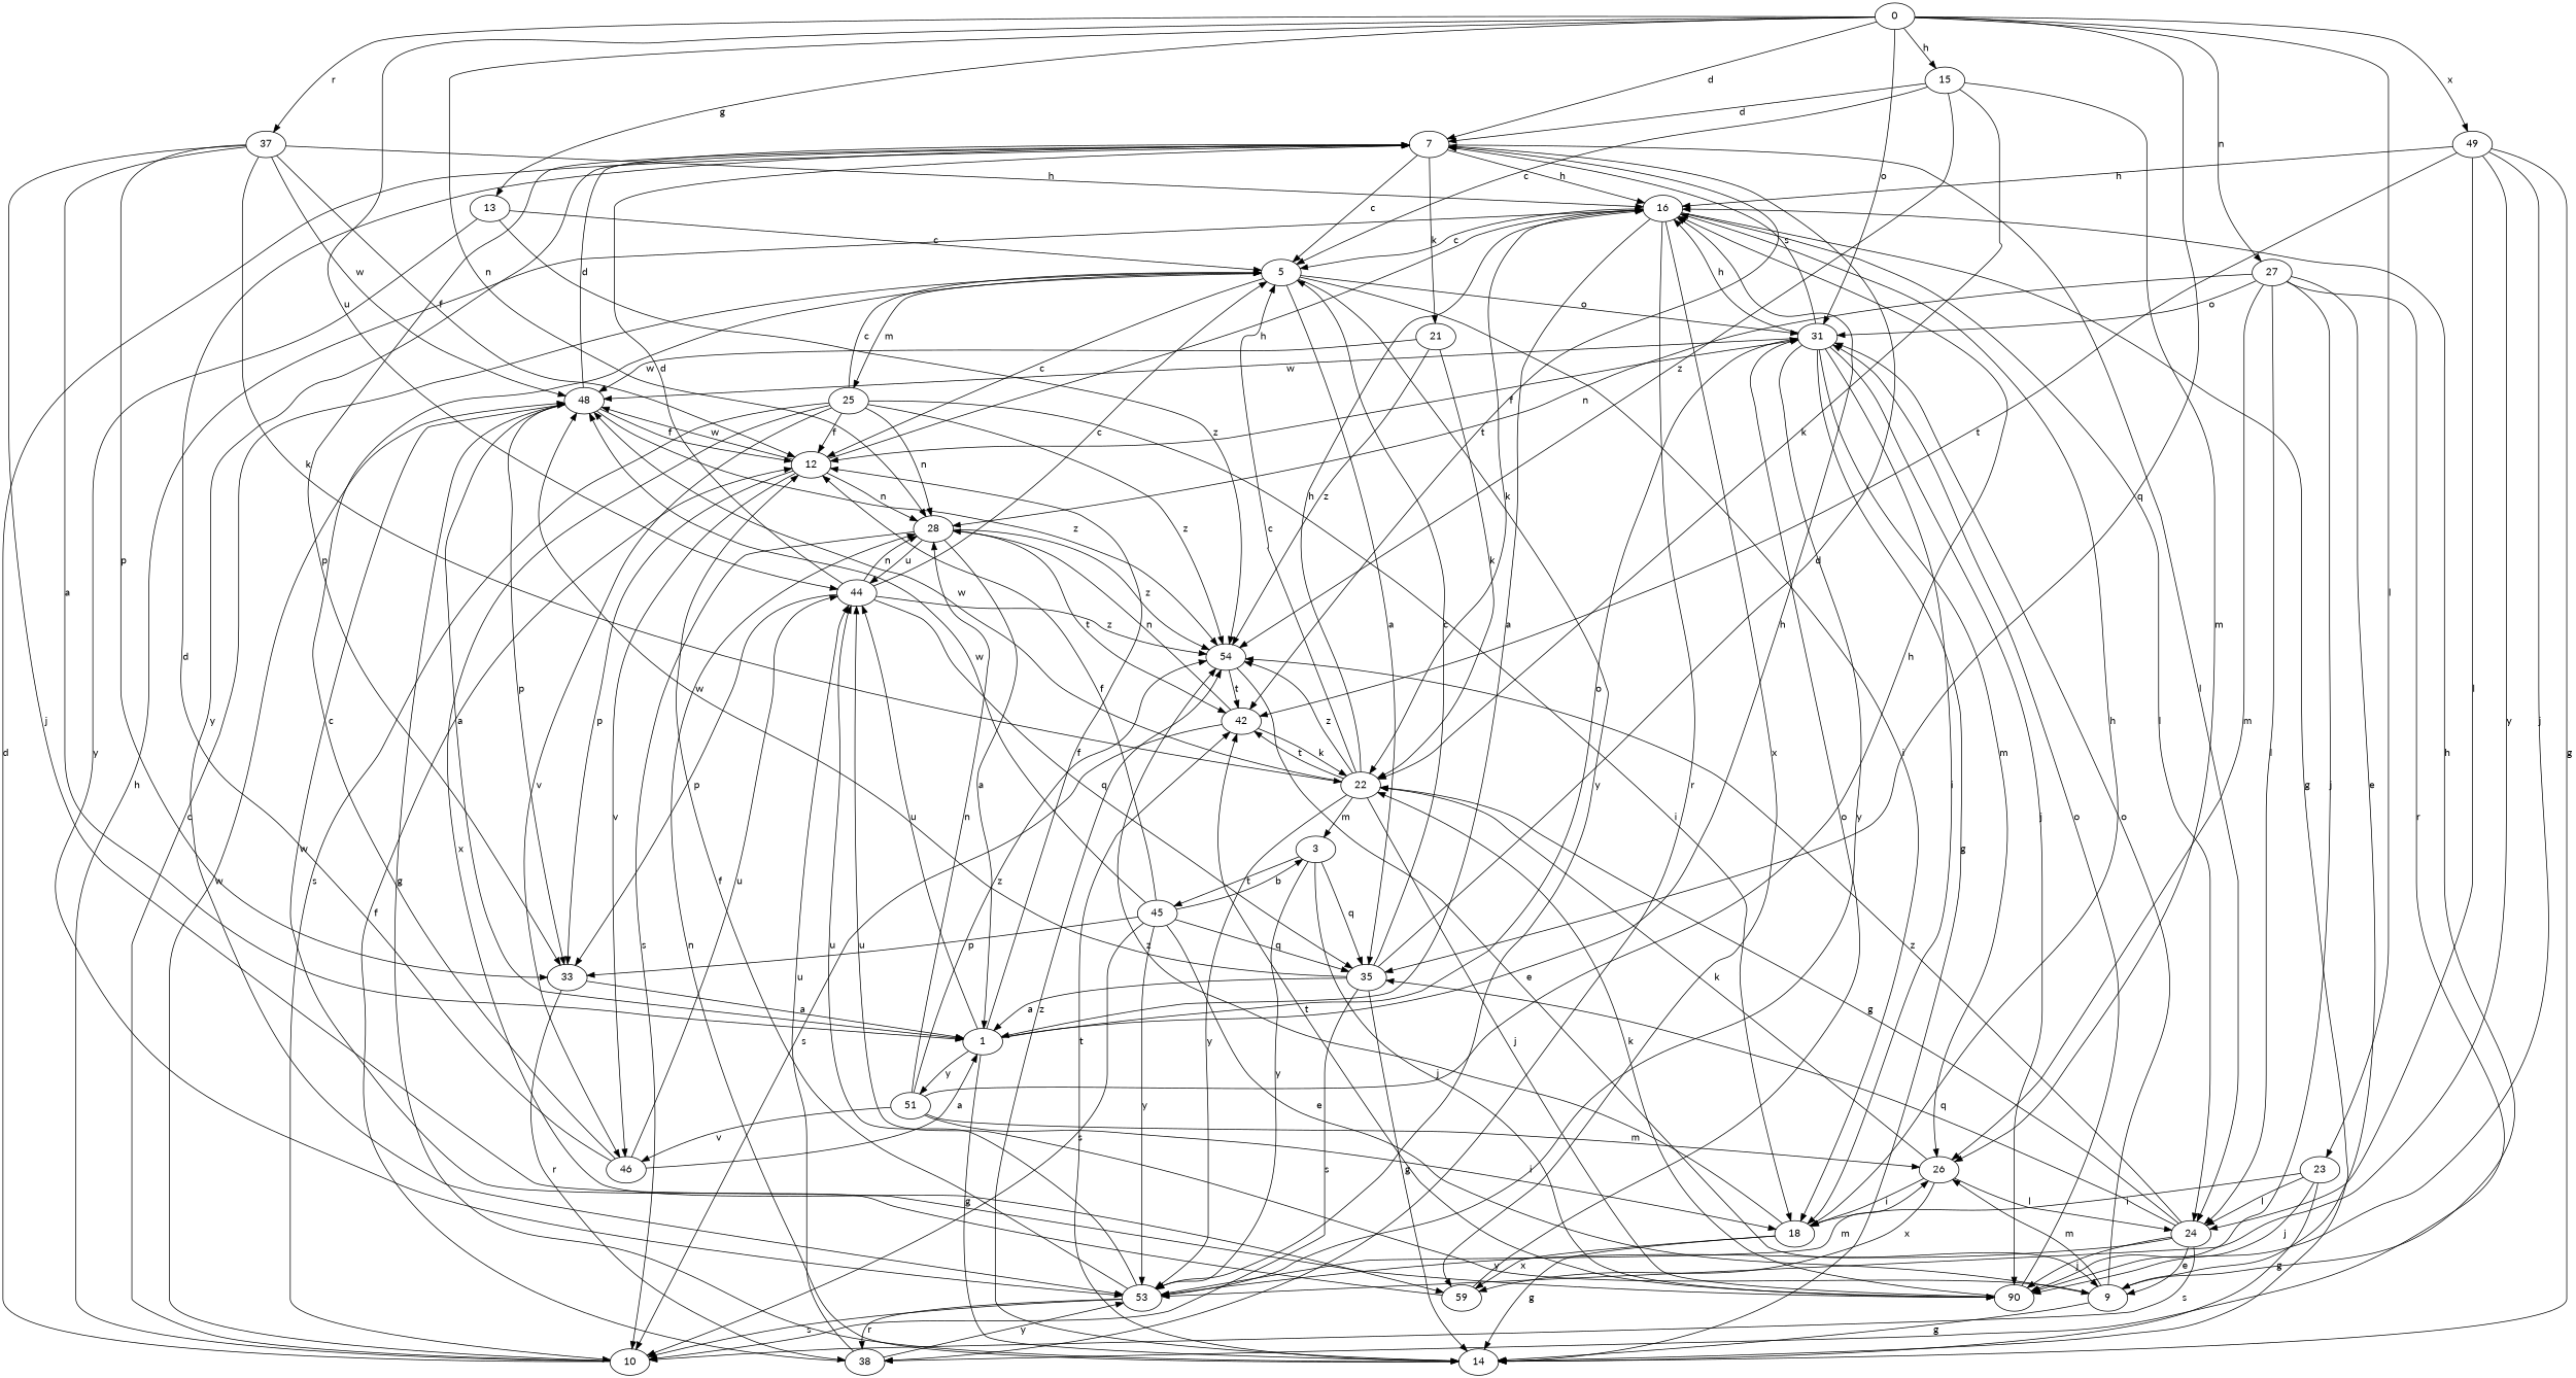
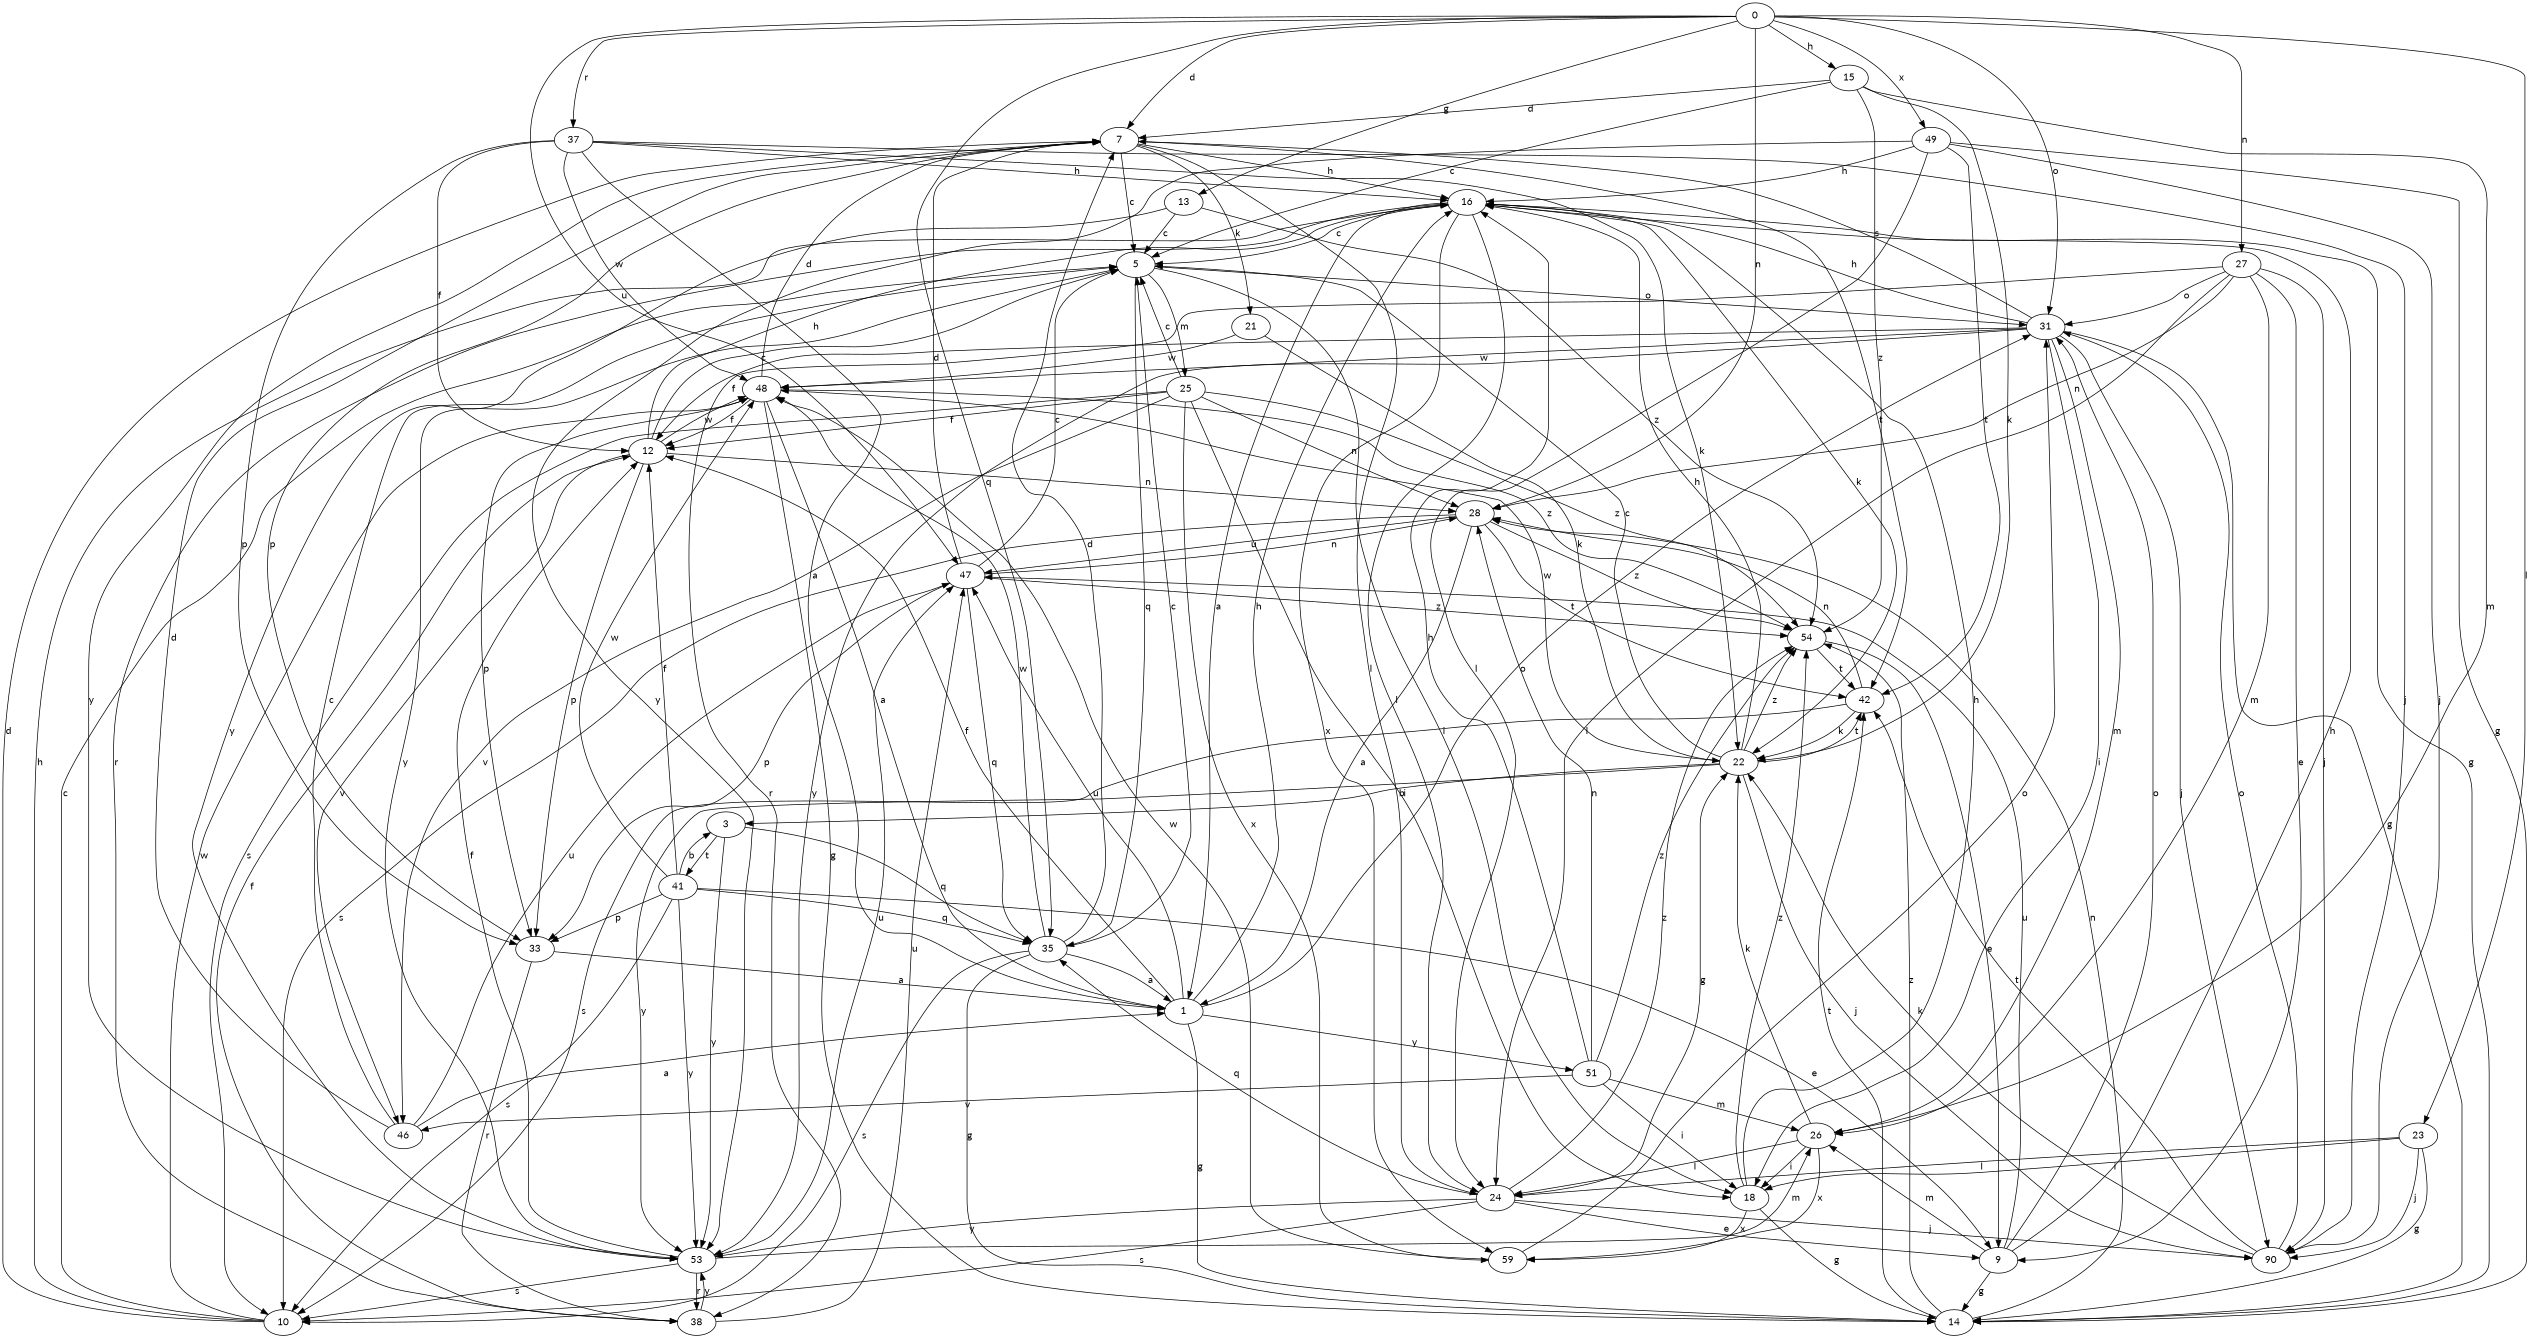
  strict digraph {
    fontname=Lato
    node [fontname=Lato]
    edge [fontname=Lato]
    0
    7
    13
    15
    23
    27
    28
    31
    n9 [label=35]
    37
-   44
+   44 [label=47]
    49
    16
    53
    5
    21
    24
    33
    42
    54
    26
    22
    14
    n24 [label=90]
    18
    9
    38
    1
    n29 [label=10]
    12
    48
    46
    51
    n34 [label=59]
    3
-   41 [label=45]
+   41
    25
    0 -> 7 [label=d]
    0 -> 13 [label=g]
    0 -> 15 [label=h]
    0 -> 23 [label=l]
    0 -> 27 [label=n]
    0 -> 28 [label=n]
    0 -> 31 [label=o]
    0 -> n9 [label=q]
    0 -> 37 [label=r]
    0 -> 44 [label=u]
    0 -> 49 [label=x]
    7 -> 16 [label=h]
    7 -> 53 [label=y]
    7 -> 5 [label=c]
    7 -> 21 [label=k]
    7 -> 24 [label=l]
    7 -> 33 [label=p]
    7 -> 42 [label=t]
    13 -> 53 [label=y]
    13 -> 5 [label=c]
    13 -> 54 [label=z]
    15 -> 7 [label=d]
    15 -> 5 [label=c]
    15 -> 54 [label=z]
    15 -> 26 [label=m]
    15 -> 22 [label=k]
    23 -> 24 [label=l]
    23 -> 14 [label=g]
    23 -> n24 [label=j]
    23 -> 18 [label=i]
    27 -> 28 [label=n]
    27 -> 31 [label=o]
    27 -> 24 [label=l]
    27 -> 26 [label=m]
    27 -> n24 [label=j]
    27 -> 9 [label=e]
    27 -> 38 [label=r]
    28 -> 44 [label=u]
    28 -> 42 [label=t]
    28 -> 54 [label=z]
    28 -> 1 [label=a]
    28 -> n29 [label=s]
    31 -> 7 [label=s]
    31 -> 16 [label=h]
    31 -> 53 [label=y]
    31 -> 26 [label=m]
    31 -> 14 [label=g]
    31 -> n24 [label=j]
    31 -> 18 [label=i]
    31 -> 12 [label=f]
    31 -> 48 [label=w]
    n9 -> 7 [label=d]
    n9 -> 5 [label=c]
    n9 -> 14 [label=g]
    n9 -> 1 [label=a]
    n9 -> n29 [label=s]
    n9 -> 48 [label=w]
    37 -> 16 [label=h]
    37 -> 33 [label=p]
    37 -> 22 [label=k]
    37 -> n24 [label=j]
    37 -> 1 [label=a]
    37 -> 12 [label=f]
    37 -> 48 [label=w]
    44 -> 7 [label=d]
    44 -> 28 [label=n]
    44 -> n9 [label=q]
    44 -> 5 [label=c]
    44 -> 33 [label=p]
    44 -> 54 [label=z]
    49 -> 16 [label=h]
    49 -> 53 [label=y]
    49 -> 24 [label=l]
    49 -> 42 [label=t]
    49 -> 14 [label=g]
    49 -> n24 [label=j]
    16 -> 5 [label=c]
    16 -> 24 [label=l]
    16 -> 22 [label=k]
    16 -> 14 [label=g]
    16 -> 38 [label=r]
    16 -> 1 [label=a]
    16 -> n34 [label=x]
    53 -> 44 [label=u]
    53 -> 26 [label=m]
    53 -> 38 [label=r]
    53 -> n29 [label=s]
    53 -> 12 [label=f]
    5 -> 31 [label=o]
-   5 -> n9 [label=a]
+   5 -> n9 [label=q]
    5 -> 53 [label=y]
    5 -> 18 [label=i]
    5 -> 25 [label=m]
-   21 -> 54 [label=z]
    21 -> 22 [label=k]
    21 -> 48 [label=w]
    24 -> n9 [label=q]
    24 -> 53 [label=y]
    24 -> 54 [label=z]
    24 -> 22 [label=g]
    24 -> n24 [label=j]
    24 -> 9 [label=e]
    24 -> n29 [label=s]
    33 -> 38 [label=r]
    33 -> 1 [label=a]
    42 -> 28 [label=n]
    42 -> 22 [label=k]
    42 -> n29 [label=s]
    54 -> 42 [label=t]
    54 -> 9 [label=e]
    26 -> 24 [label=l]
    26 -> 22 [label=k]
    26 -> 18 [label=i]
    26 -> n34 [label=x]
    22 -> 16 [label=h]
    22 -> 53 [label=y]
    22 -> 5 [label=c]
    22 -> 42 [label=t]
    22 -> 54 [label=z]
    22 -> n24 [label=j]
    22 -> 48 [label=w]
-   22 -> 3 [label=m]
+   22 -> 3 [label=b]
    14 -> 28 [label=n]
    14 -> 42 [label=t]
    14 -> 54 [label=z]
    n24 -> 31 [label=o]
    n24 -> 42 [label=t]
    n24 -> 22 [label=k]
    18 -> 16 [label=h]
    18 -> 54 [label=z]
    18 -> 14 [label=g]
    18 -> n34 [label=x]
    9 -> 31 [label=o]
    9 -> 44 [label=u]
    9 -> 16 [label=h]
    9 -> 26 [label=m]
    9 -> 14 [label=g]
    38 -> 44 [label=u]
    38 -> 53 [label=y]
    38 -> 12 [label=f]
    1 -> 31 [label=o]
    1 -> 44 [label=u]
    1 -> 16 [label=h]
    1 -> 14 [label=g]
    1 -> 12 [label=f]
    1 -> 51 [label=y]
    n29 -> 7 [label=d]
    n29 -> 16 [label=h]
    n29 -> 5 [label=c]
    n29 -> 48 [label=w]
    12 -> 28 [label=n]
    12 -> 16 [label=h]
-   5 -> 12 [label=c]
+   12 -> 5 [label=c]
    12 -> 33 [label=p]
    12 -> 48 [label=w]
    12 -> 46 [label=v]
    48 -> 7 [label=d]
    48 -> 33 [label=p]
    48 -> 54 [label=z]
    48 -> 14 [label=g]
    48 -> 1 [label=a]
    48 -> 12 [label=f]
    46 -> 7 [label=d]
    46 -> 44 [label=u]
    46 -> 5 [label=c]
    46 -> 1 [label=a]
    51 -> 28 [label=n]
    51 -> 16 [label=h]
    51 -> 54 [label=z]
    51 -> 26 [label=m]
    51 -> 18 [label=i]
    51 -> 46 [label=v]
    n34 -> 31 [label=o]
    n34 -> 48 [label=w]
    3 -> n9 [label=q]
    3 -> 53 [label=y]
-   3 -> n24 [label=j]
    3 -> 41 [label=t]
    41 -> n9 [label=q]
    41 -> 53 [label=y]
    41 -> 33 [label=p]
    41 -> 9 [label=e]
    41 -> n29 [label=s]
    41 -> 12 [label=f]
    41 -> 48 [label=w]
    41 -> 3 [label=b]
    25 -> 28 [label=n]
    25 -> 5 [label=c]
    25 -> 54 [label=z]
    25 -> 18 [label=i]
    25 -> n29 [label=s]
    25 -> 12 [label=f]
    25 -> 46 [label=v]
    25 -> n34 [label=x]
  }
